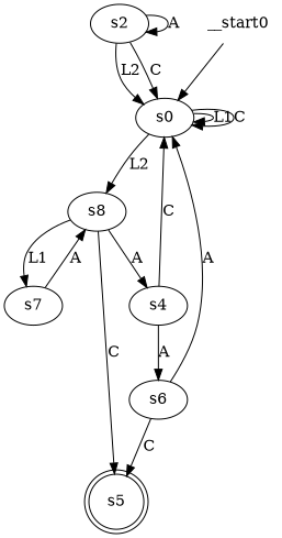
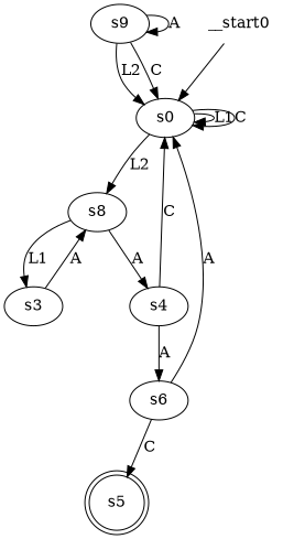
  digraph {
    n1 [label=s0]
    n2 [label=s8]
-   n3 [label=s7]
+   n3 [label=s3]
    n4 [label=s4]
    n5 [label=s5 shape=doublecircle]
-   n6 [label=s2]
+   n6 [label=s9]
    n7 [label=s6]
    __start0 [shape=none]
    n1 -> n1 [label=L1]
    n1 -> n1 [label=C]
    n1 -> n2 [label=L2]
    n2 -> n3 [label=L1]
    n2 -> n4 [label=A]
-   n2 -> n5 [label=C]
    n3 -> n2 [label=A]
    n4 -> n1 [label=C]
    n4 -> n7 [label=A]
    n6 -> n1 [label=L2]
    n6 -> n1 [label=C]
    n6 -> n6 [label=A]
    n7 -> n1 [label=A]
    n7 -> n5 [label=C]
    __start0 -> n1
  }
